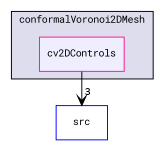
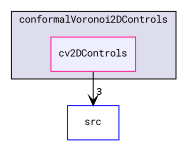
  digraph {
    compound=true
    fontname="Roboto Mono"
    node [fontname="Roboto Mono" fontsize=10 shape=box]
    n1 [fillcolor="#eeeeff" label=cv2DControls pencolor=black style=filled color=deeppink]
    n2 [color=blue label=src]
    subgraph cluster_1 {
      bgcolor="#ddddee"
      fontsize=10
-     label=conformalVoronoi2DMesh
+     label=conformalVoronoi2DControls
      pencolor=black
      n1
    }
    n1 -> n2 [headlabel=3 labeldistance=1.5 labelfontname=Helvetica labelfontsize=10 arrowhead=vee fontname="Roboto Mono"]
  }
